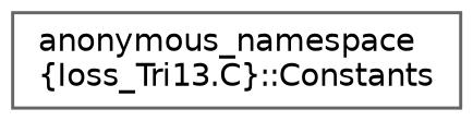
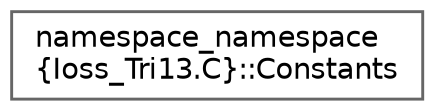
  digraph {
    rankdir=LR
-   n1 [color=grey40 fillcolor=white fontname=Helvetica fontsize=10 height=0.2 label="anonymous_namespace\l\{Ioss_Tri13.C\}::Constants" shape=box style=filled width=0.4]
+   n1 [color=grey40 fillcolor=white fontname=Helvetica fontsize=10 height=0.2 label="namespace_namespace\l\{Ioss_Tri13.C\}::Constants" shape=box style=filled width=0.4]
  }
